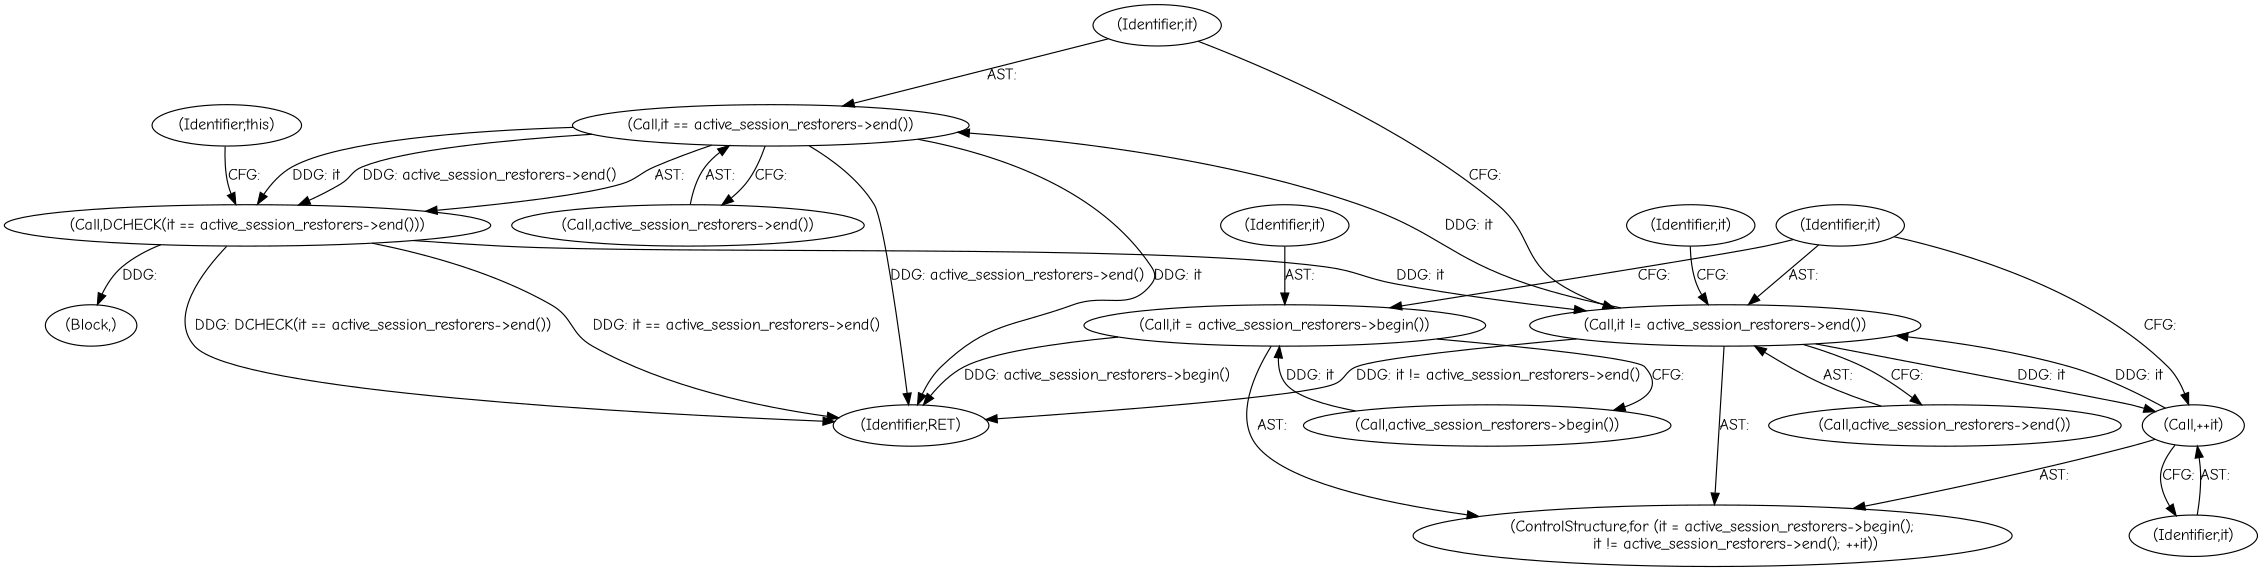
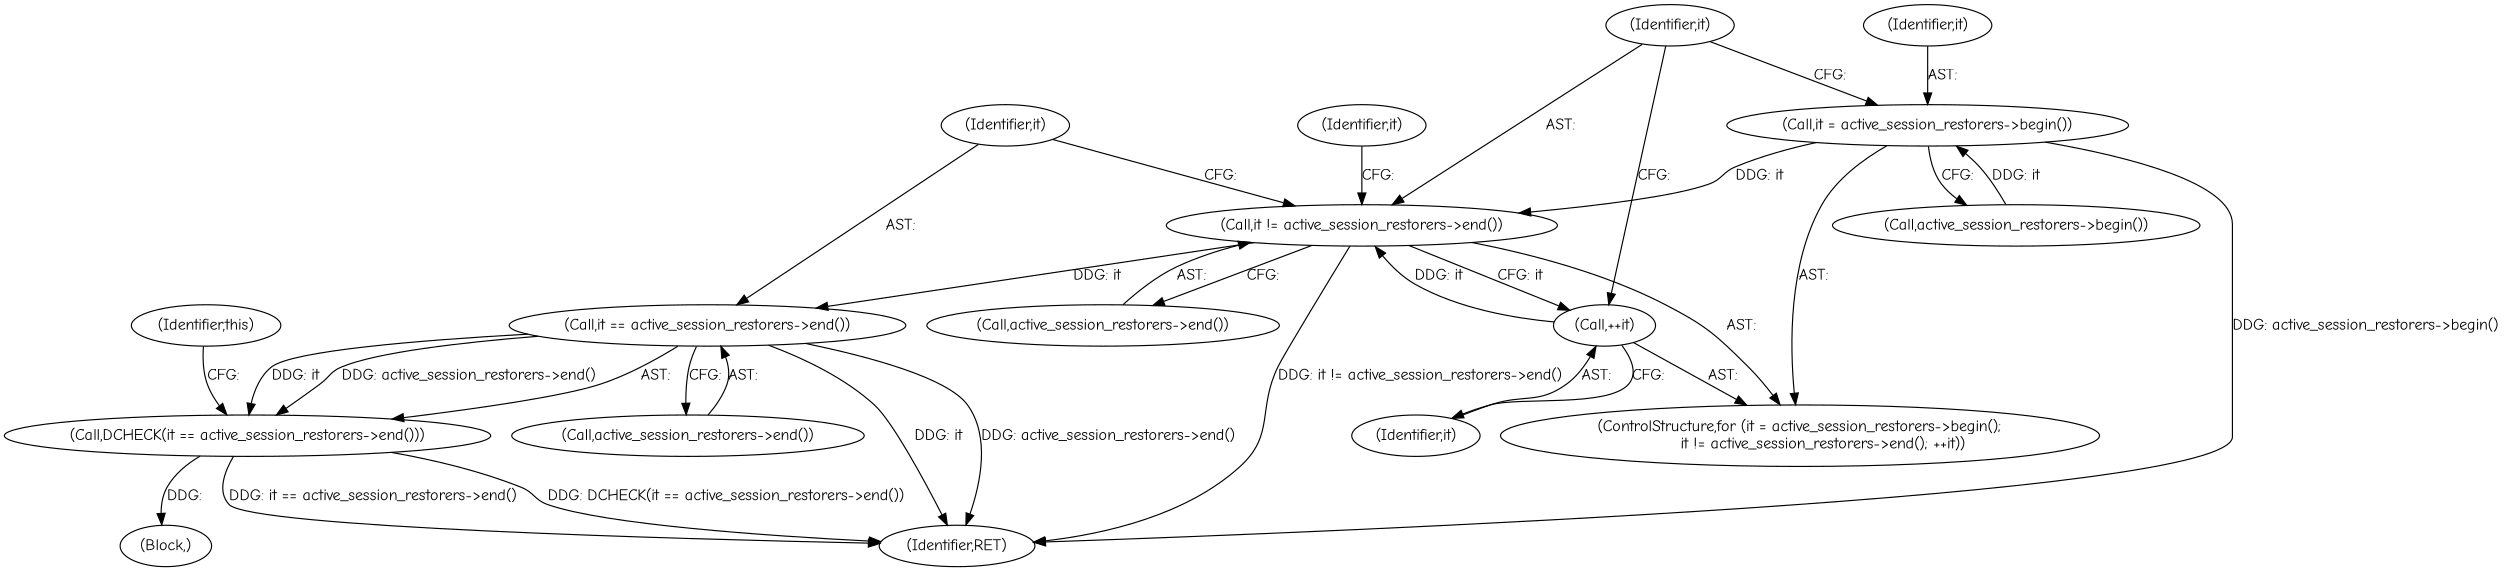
  digraph {
    fontname="Comic Neue"
    node [fontname="Comic Neue"]
    edge [fontname="Comic Neue"]
    n1 [label="(Call,it == active_session_restorers->end())"]
    n2 [label="(Call,DCHECK(it == active_session_restorers->end()))"]
    n3 [label="(Identifier,RET)"]
    n4 [label="(Call,active_session_restorers->end())"]
    n5 [label="(Block,)"]
    n6 [label="(Call,it != active_session_restorers->end())"]
    n7 [label="(Call,++it)"]
    n8 [label="(Call,active_session_restorers->end())"]
    n9 [label="(ControlStructure,for (it = active_session_restorers->begin();\n         it != active_session_restorers->end(); ++it))"]
    n10 [label="(Identifier,it)"]
    n11 [label="(Call,it = active_session_restorers->begin())"]
    n12 [label="(Call,active_session_restorers->begin())"]
    n13 [label="(Identifier,it)"]
    n14 [label="(Identifier,it)"]
    n15 [label="(Identifier,it)"]
    n16 [label="(Identifier,it)"]
    n17 [label="(Identifier,this)"]
    n1 -> n2 [label="AST: "]
    n1 -> n2 [label="DDG: it"]
    n1 -> n2 [label="DDG: active_session_restorers->end()"]
    n1 -> n3 [label="DDG: it"]
    n1 -> n3 [label="DDG: active_session_restorers->end()"]
    n1 -> n4 [label="CFG: "]
    n2 -> n3 [label="DDG: DCHECK(it == active_session_restorers->end())"]
    n2 -> n3 [label="DDG: it == active_session_restorers->end()"]
    n2 -> n5 [label="DDG: "]
    n4 -> n1 [label="AST: "]
    n6 -> n1 [label="DDG: it"]
    n6 -> n3 [label="DDG: it != active_session_restorers->end()"]
-   n6 -> n7 [label="DDG: it"]
+   n6 -> n7 [label="CFG: it"]
    n6 -> n8 [label="CFG: "]
    n6 -> n9 [label="AST: "]
    n7 -> n6 [label="DDG: it"]
    n7 -> n9 [label="AST: "]
    n7 -> n10 [label="CFG: "]
    n8 -> n6 [label="AST: "]
    n10 -> n7 [label="AST: "]
    n11 -> n3 [label="DDG: active_session_restorers->begin()"]
-   n2 -> n6 [label="DDG: it"]
+   n11 -> n6 [label="DDG: it"]
    n11 -> n9 [label="AST: "]
    n11 -> n12 [label="CFG: "]
    n12 -> n11 [label="DDG: it"]
    n13 -> n11 [label="AST: "]
    n14 -> n6 [label="CFG: "]
    n15 -> n6 [label="AST: "]
    n15 -> n7 [label="CFG: "]
    n15 -> n11 [label="CFG: "]
    n16 -> n1 [label="AST: "]
    n16 -> n6 [label="CFG: "]
    n17 -> n2 [label="CFG: "]
  }
